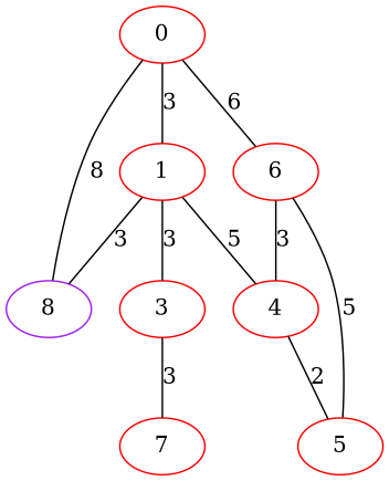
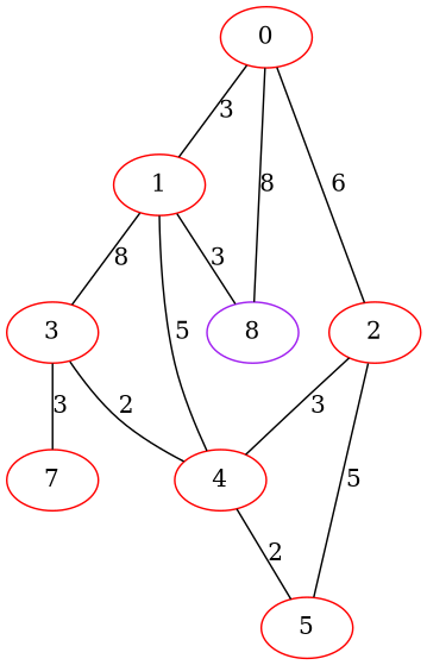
  graph {
    node [color=red weight=1]
    0
    1
-   2 [label=6]
+   2
    8 [color=purple weight=4]
    3
    4
    5
    7
    0 -- 1 [label=3]
    0 -- 2 [label=6]
    0 -- 8 [label=8]
    1 -- 8 [label=3]
-   1 -- 3 [label=3]
+   1 -- 3 [label=8]
    1 -- 4 [label=5]
    2 -- 4 [label=3]
    2 -- 5 [label=5]
+   3 -- 4 [label=2]
    3 -- 7 [label=3]
    4 -- 5 [label=2]
  }
